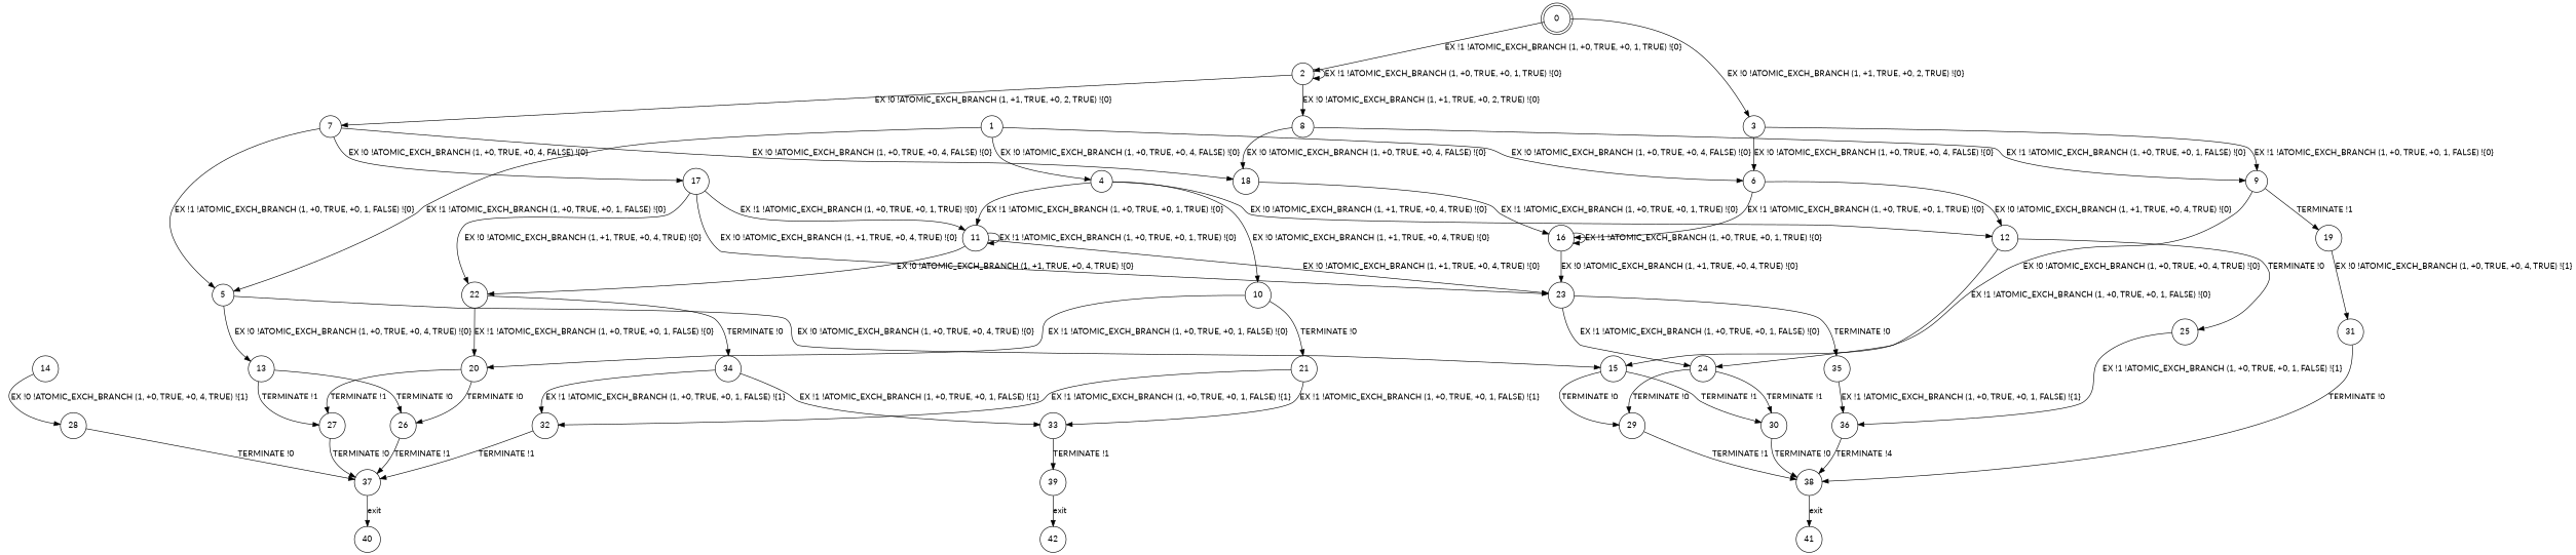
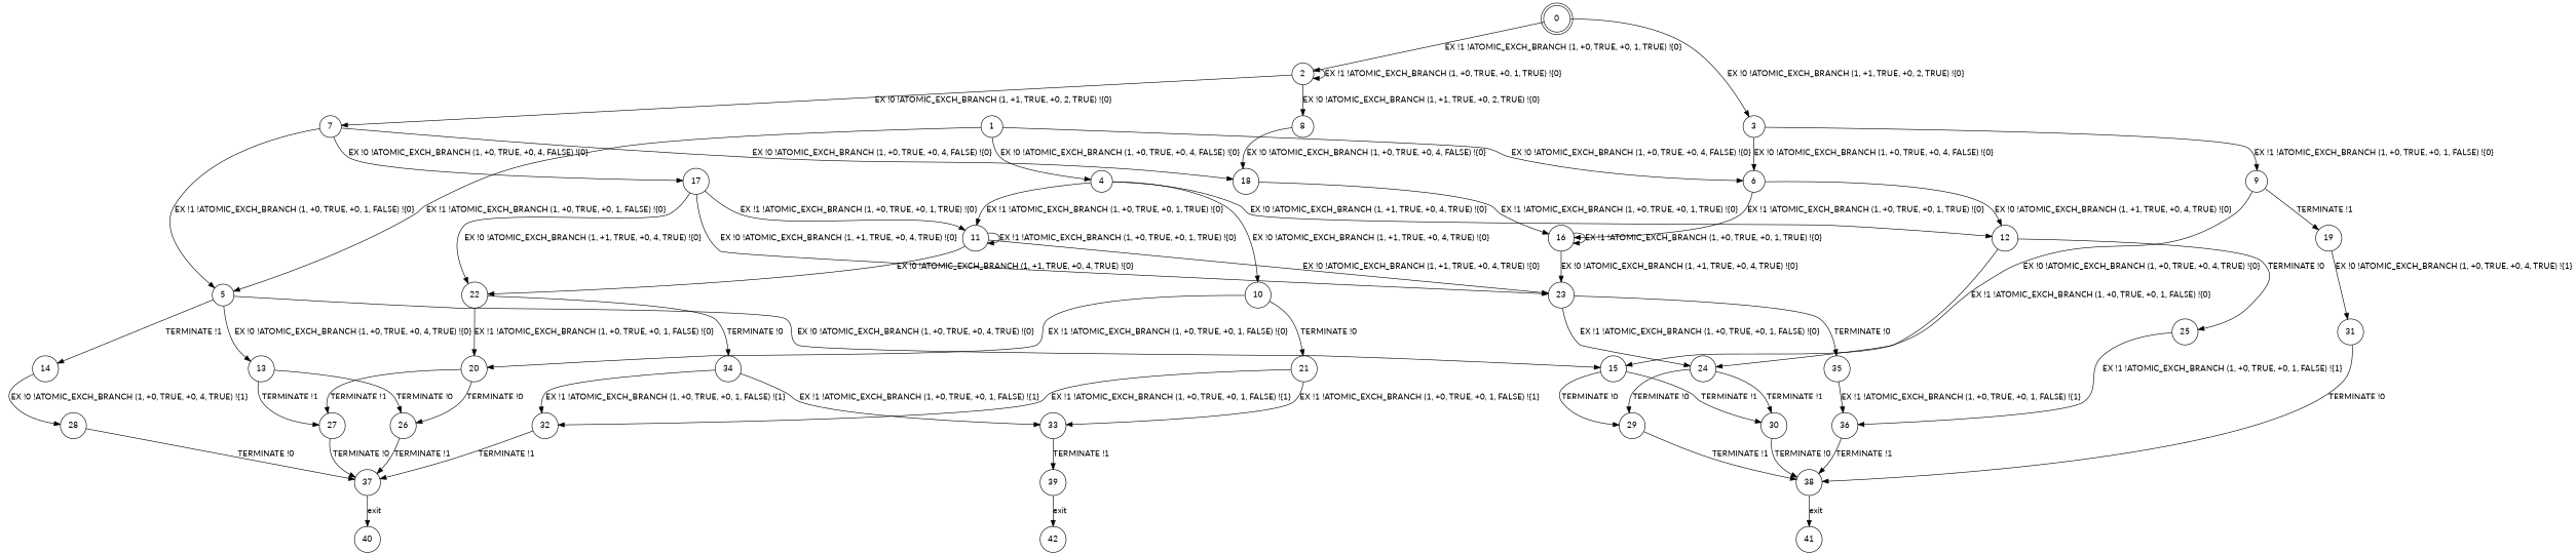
  digraph {
    fontname=Lato
    node [fontname=Lato shape=circle]
    edge [fontname=Lato]
    0 [peripheries=2]
    2
    3
    1
    4
    5
    6
    7
    8
    9
    10
    11
    12
    13
    14
    15
    16
    17
    18
    19
    20
    21
    22
    23
    24
    25
    26
    27
    28
    29
    30
    31
    32
    33
    34
    35
    36
    37
    38
    39
    40
    41
    42
    0 -> 2 [label="EX !1 !ATOMIC_EXCH_BRANCH (1, +0, TRUE, +0, 1, TRUE) !{0}"]
    0 -> 3 [label="EX !0 !ATOMIC_EXCH_BRANCH (1, +1, TRUE, +0, 2, TRUE) !{0}"]
    2 -> 2 [label="EX !1 !ATOMIC_EXCH_BRANCH (1, +0, TRUE, +0, 1, TRUE) !{0}"]
    2 -> 7 [label="EX !0 !ATOMIC_EXCH_BRANCH (1, +1, TRUE, +0, 2, TRUE) !{0}"]
    2 -> 8 [label="EX !0 !ATOMIC_EXCH_BRANCH (1, +1, TRUE, +0, 2, TRUE) !{0}"]
    3 -> 6 [label="EX !0 !ATOMIC_EXCH_BRANCH (1, +0, TRUE, +0, 4, FALSE) !{0}"]
    3 -> 9 [label="EX !1 !ATOMIC_EXCH_BRANCH (1, +0, TRUE, +0, 1, FALSE) !{0}"]
    1 -> 4 [label="EX !0 !ATOMIC_EXCH_BRANCH (1, +0, TRUE, +0, 4, FALSE) !{0}"]
    1 -> 5 [label="EX !1 !ATOMIC_EXCH_BRANCH (1, +0, TRUE, +0, 1, FALSE) !{0}"]
    1 -> 6 [label="EX !0 !ATOMIC_EXCH_BRANCH (1, +0, TRUE, +0, 4, FALSE) !{0}"]
    4 -> 10 [label="EX !0 !ATOMIC_EXCH_BRANCH (1, +1, TRUE, +0, 4, TRUE) !{0}"]
    4 -> 11 [label="EX !1 !ATOMIC_EXCH_BRANCH (1, +0, TRUE, +0, 1, TRUE) !{0}"]
    4 -> 12 [label="EX !0 !ATOMIC_EXCH_BRANCH (1, +1, TRUE, +0, 4, TRUE) !{0}"]
    5 -> 13 [label="EX !0 !ATOMIC_EXCH_BRANCH (1, +0, TRUE, +0, 4, TRUE) !{0}"]
+   5 -> 14 [label="TERMINATE !1"]
    5 -> 15 [label="EX !0 !ATOMIC_EXCH_BRANCH (1, +0, TRUE, +0, 4, TRUE) !{0}"]
    6 -> 12 [label="EX !0 !ATOMIC_EXCH_BRANCH (1, +1, TRUE, +0, 4, TRUE) !{0}"]
    6 -> 16 [label="EX !1 !ATOMIC_EXCH_BRANCH (1, +0, TRUE, +0, 1, TRUE) !{0}"]
    7 -> 5 [label="EX !1 !ATOMIC_EXCH_BRANCH (1, +0, TRUE, +0, 1, FALSE) !{0}"]
    7 -> 17 [label="EX !0 !ATOMIC_EXCH_BRANCH (1, +0, TRUE, +0, 4, FALSE) !{0}"]
    7 -> 18 [label="EX !0 !ATOMIC_EXCH_BRANCH (1, +0, TRUE, +0, 4, FALSE) !{0}"]
-   8 -> 9 [label="EX !1 !ATOMIC_EXCH_BRANCH (1, +0, TRUE, +0, 1, FALSE) !{0}"]
    8 -> 18 [label="EX !0 !ATOMIC_EXCH_BRANCH (1, +0, TRUE, +0, 4, FALSE) !{0}"]
    9 -> 15 [label="EX !0 !ATOMIC_EXCH_BRANCH (1, +0, TRUE, +0, 4, TRUE) !{0}"]
    9 -> 19 [label="TERMINATE !1"]
    10 -> 20 [label="EX !1 !ATOMIC_EXCH_BRANCH (1, +0, TRUE, +0, 1, FALSE) !{0}"]
    10 -> 21 [label="TERMINATE !0"]
    11 -> 11 [label="EX !1 !ATOMIC_EXCH_BRANCH (1, +0, TRUE, +0, 1, TRUE) !{0}"]
    11 -> 22 [label="EX !0 !ATOMIC_EXCH_BRANCH (1, +1, TRUE, +0, 4, TRUE) !{0}"]
    11 -> 23 [label="EX !0 !ATOMIC_EXCH_BRANCH (1, +1, TRUE, +0, 4, TRUE) !{0}"]
    12 -> 24 [label="EX !1 !ATOMIC_EXCH_BRANCH (1, +0, TRUE, +0, 1, FALSE) !{0}"]
    12 -> 25 [label="TERMINATE !0"]
    13 -> 26 [label="TERMINATE !0"]
    13 -> 27 [label="TERMINATE !1"]
    14 -> 28 [label="EX !0 !ATOMIC_EXCH_BRANCH (1, +0, TRUE, +0, 4, TRUE) !{1}"]
    15 -> 29 [label="TERMINATE !0"]
    15 -> 30 [label="TERMINATE !1"]
    16 -> 16 [label="EX !1 !ATOMIC_EXCH_BRANCH (1, +0, TRUE, +0, 1, TRUE) !{0}"]
    16 -> 23 [label="EX !0 !ATOMIC_EXCH_BRANCH (1, +1, TRUE, +0, 4, TRUE) !{0}"]
    17 -> 11 [label="EX !1 !ATOMIC_EXCH_BRANCH (1, +0, TRUE, +0, 1, TRUE) !{0}"]
    17 -> 22 [label="EX !0 !ATOMIC_EXCH_BRANCH (1, +1, TRUE, +0, 4, TRUE) !{0}"]
    17 -> 23 [label="EX !0 !ATOMIC_EXCH_BRANCH (1, +1, TRUE, +0, 4, TRUE) !{0}"]
    18 -> 16 [label="EX !1 !ATOMIC_EXCH_BRANCH (1, +0, TRUE, +0, 1, TRUE) !{0}"]
    19 -> 31 [label="EX !0 !ATOMIC_EXCH_BRANCH (1, +0, TRUE, +0, 4, TRUE) !{1}"]
    20 -> 26 [label="TERMINATE !0"]
    20 -> 27 [label="TERMINATE !1"]
    21 -> 32 [label="EX !1 !ATOMIC_EXCH_BRANCH (1, +0, TRUE, +0, 1, FALSE) !{1}"]
    21 -> 33 [label="EX !1 !ATOMIC_EXCH_BRANCH (1, +0, TRUE, +0, 1, FALSE) !{1}"]
    22 -> 20 [label="EX !1 !ATOMIC_EXCH_BRANCH (1, +0, TRUE, +0, 1, FALSE) !{0}"]
    22 -> 34 [label="TERMINATE !0"]
    23 -> 24 [label="EX !1 !ATOMIC_EXCH_BRANCH (1, +0, TRUE, +0, 1, FALSE) !{0}"]
    23 -> 35 [label="TERMINATE !0"]
    24 -> 29 [label="TERMINATE !0"]
    24 -> 30 [label="TERMINATE !1"]
    25 -> 36 [label="EX !1 !ATOMIC_EXCH_BRANCH (1, +0, TRUE, +0, 1, FALSE) !{1}"]
    26 -> 37 [label="TERMINATE !1"]
    27 -> 37 [label="TERMINATE !0"]
    28 -> 37 [label="TERMINATE !0"]
    29 -> 38 [label="TERMINATE !1"]
    30 -> 38 [label="TERMINATE !0"]
    31 -> 38 [label="TERMINATE !0"]
    32 -> 37 [label="TERMINATE !1"]
    33 -> 39 [label="TERMINATE !1"]
    34 -> 32 [label="EX !1 !ATOMIC_EXCH_BRANCH (1, +0, TRUE, +0, 1, FALSE) !{1}"]
    34 -> 33 [label="EX !1 !ATOMIC_EXCH_BRANCH (1, +0, TRUE, +0, 1, FALSE) !{1}"]
    35 -> 36 [label="EX !1 !ATOMIC_EXCH_BRANCH (1, +0, TRUE, +0, 1, FALSE) !{1}"]
-   36 -> 38 [label="TERMINATE !4"]
+   36 -> 38 [label="TERMINATE !1"]
    37 -> 40 [label=exit]
    38 -> 41 [label=exit]
    39 -> 42 [label=exit]
  }
